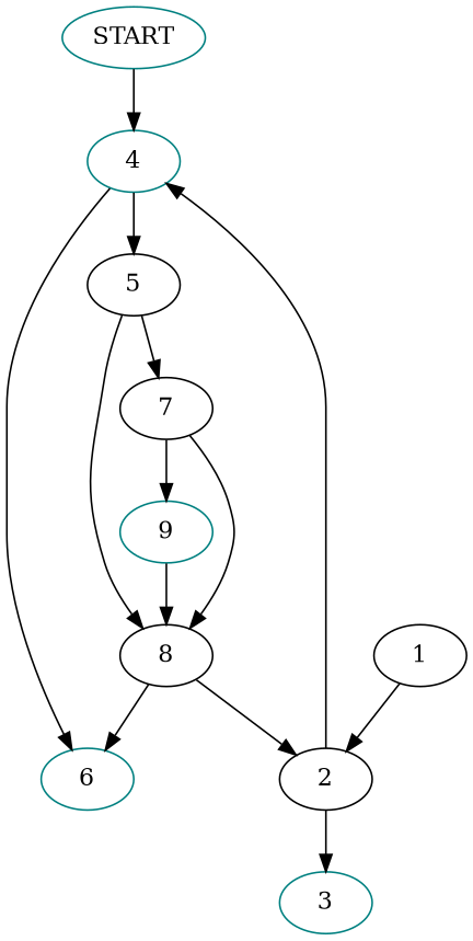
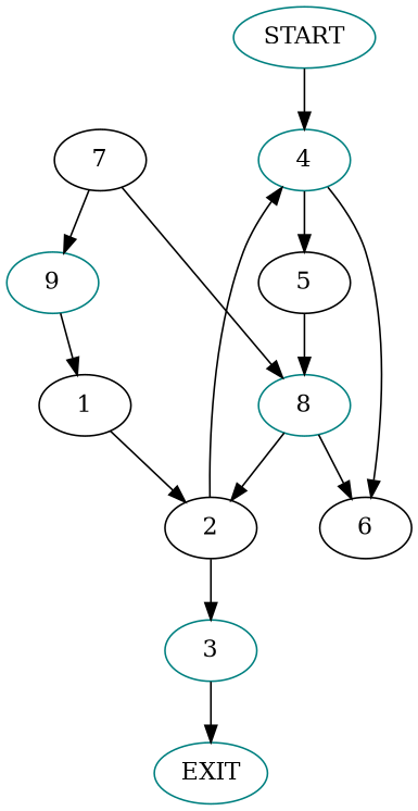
  digraph {
    node [color=black]
    n1 [color=teal label=START]
    4 [color=teal]
    1
    2
    3 [color=teal]
+   n6 [color=teal label=EXIT]
    5
-   6 [color=teal]
+   6
    7
-   8
+   8 [color=teal]
    9 [color=teal]
    n1 -> 4
    4 -> 5
    4 -> 6
    1 -> 2
    2 -> 4
    2 -> 3
-   5 -> 7
+   3 -> n6
    5 -> 8
    7 -> 8
    7 -> 9
    8 -> 2
    8 -> 6
-   9 -> 8
+   9 -> 1
  }
